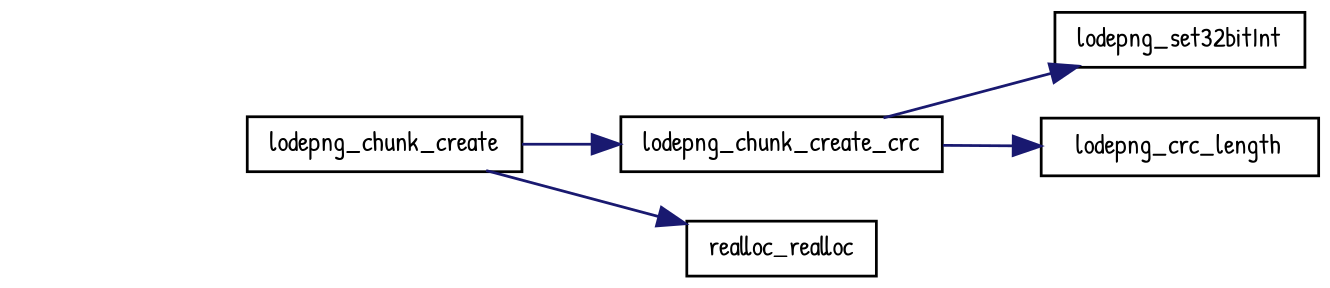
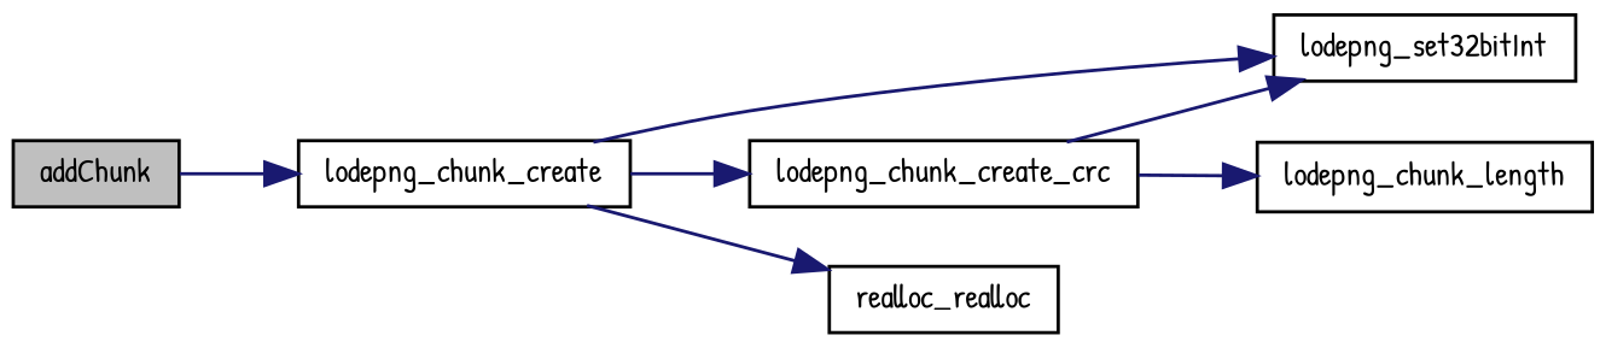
  digraph {
    fontname="Patrick Hand"
    rankdir=LR
    node [color=black fillcolor=white fontname="Patrick Hand" fontsize=10 shape=record style=filled]
    edge [color=midnightblue fontname="Patrick Hand" fontsize=10 labelfontname=Helvetica labelfontsize=10 style=solid]
+   n1 [fillcolor=grey75 fontcolor=black height=0.2 label=addChunk width=0.4]
    n2 [height=0.2 label=lodepng_chunk_create width=0.4]
    n3 [height=0.2 label=lodepng_chunk_create_crc width=0.4]
    n4 [height=0.2 label=lodepng_set32bitInt width=0.4]
    n5 [height=0.2 label=realloc_realloc width=0.4]
-   n6 [height=0.2 label=lodepng_crc_length width=0.4]
+   n6 [height=0.2 label=lodepng_chunk_length width=0.4]
+   n1 -> n2
    n2 -> n3
+   n2 -> n4
    n2 -> n5
    n3 -> n4
    n3 -> n6
  }
